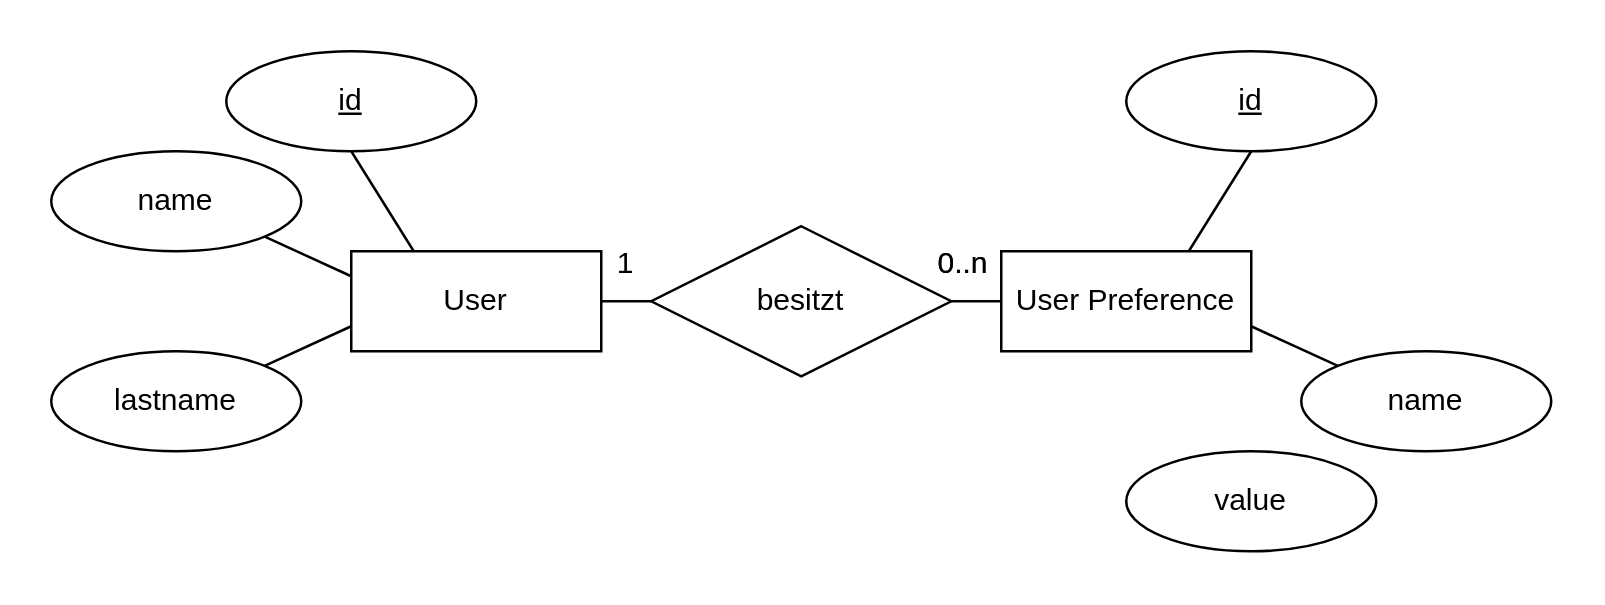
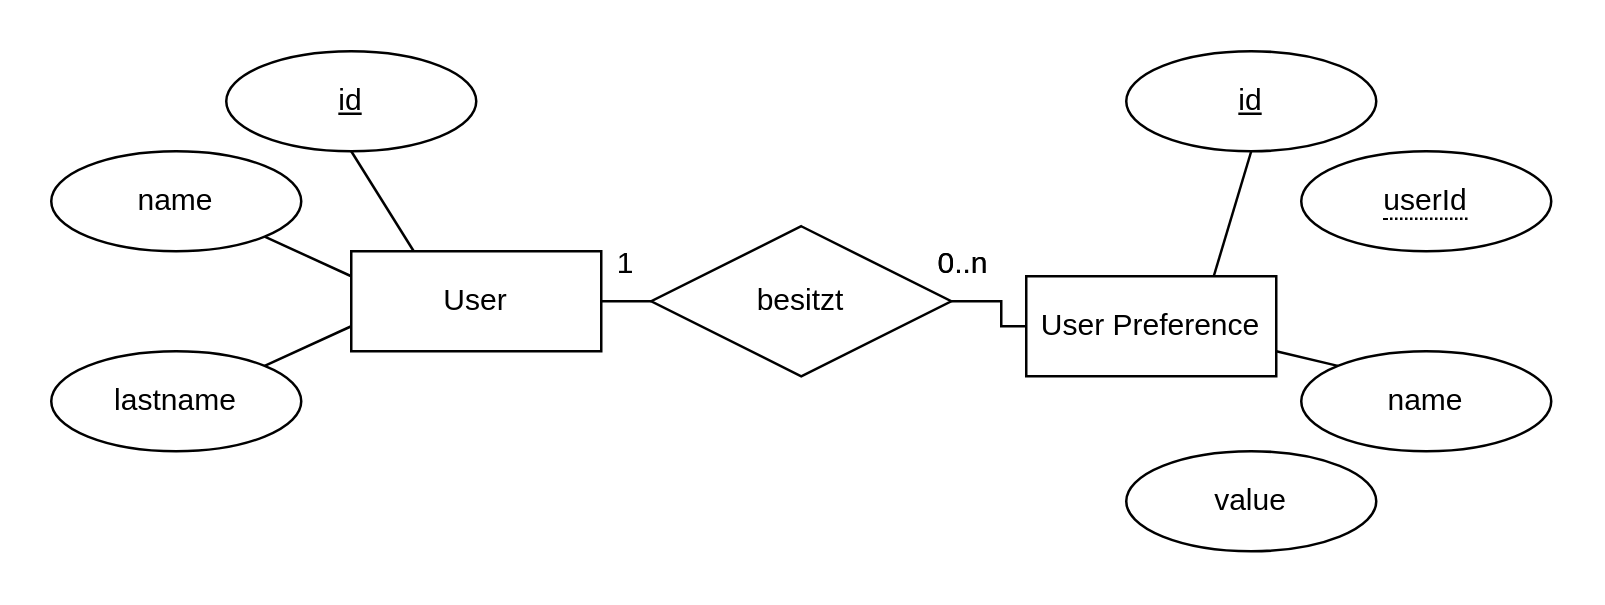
  <mxCell id="0" />
  <mxCell id="1" parent="0" />
  <mxCell id="2" value="User" style="whiteSpace=wrap;html=1;align=center;" vertex="1" parent="1"><mxGeometry x="140" y="100" width="100" height="40" as="geometry" /></mxCell>
- <mxCell id="3" value="User Preference" style="whiteSpace=wrap;html=1;align=center;" vertex="1" parent="1"><mxGeometry x="400" y="100" width="100" height="40" as="geometry" /></mxCell>
+ <mxCell id="3" value="User Preference" style="whiteSpace=wrap;html=1;align=center;" vertex="1" parent="1"><mxGeometry x="410" y="110" width="100" height="40" as="geometry" /></mxCell>
  <mxCell id="4" style="edgeStyle=orthogonalEdgeStyle;rounded=0;orthogonalLoop=1;jettySize=auto;html=1;entryX=0;entryY=0.5;entryDx=0;entryDy=0;endArrow=none;endFill=0;" edge="1" parent="1" source="6" target="3"><mxGeometry relative="1" as="geometry" /></mxCell>
  <mxCell id="5" style="edgeStyle=orthogonalEdgeStyle;rounded=0;orthogonalLoop=1;jettySize=auto;html=1;entryX=1;entryY=0.5;entryDx=0;entryDy=0;endArrow=none;endFill=0;" edge="1" parent="1" source="6" target="2"><mxGeometry relative="1" as="geometry" /></mxCell>
  <mxCell id="6" value="besitzt" style="shape=rhombus;perimeter=rhombusPerimeter;whiteSpace=wrap;html=1;align=center;" vertex="1" parent="1"><mxGeometry x="260" y="90" width="120" height="60" as="geometry" /></mxCell>
  <mxCell id="7" value="1" style="text;html=1;strokeColor=none;fillColor=none;align=center;verticalAlign=middle;whiteSpace=wrap;rounded=0;" vertex="1" parent="1"><mxGeometry x="220" y="90" width="60" height="30" as="geometry" /></mxCell>
  <mxCell id="8" value="0..n" style="text;html=1;strokeColor=none;fillColor=none;align=center;verticalAlign=middle;whiteSpace=wrap;rounded=0;" vertex="1" parent="1"><mxGeometry x="370" y="95" width="30" height="20" as="geometry" /></mxCell>
  <mxCell id="9" value="0..n" style="text;html=1;strokeColor=none;fillColor=none;align=center;verticalAlign=middle;whiteSpace=wrap;rounded=0;" vertex="1" parent="8"><mxGeometry width="30" height="20" as="geometry" /></mxCell>
  <mxCell id="10" style="edgeStyle=none;rounded=0;orthogonalLoop=1;jettySize=auto;html=1;exitX=0.5;exitY=1;exitDx=0;exitDy=0;entryX=0.25;entryY=0;entryDx=0;entryDy=0;endArrow=none;endFill=0;" edge="1" parent="1" source="11" target="2"><mxGeometry relative="1" as="geometry" /></mxCell>
  <mxCell id="11" value="id" style="ellipse;whiteSpace=wrap;html=1;align=center;fontStyle=4;" vertex="1" parent="1"><mxGeometry x="90" y="20" width="100" height="40" as="geometry" /></mxCell>
  <mxCell id="12" value="name" style="ellipse;whiteSpace=wrap;html=1;align=center;" vertex="1" parent="1"><mxGeometry x="20" y="60" width="100" height="40" as="geometry" /></mxCell>
  <mxCell id="13" style="rounded=0;orthogonalLoop=1;jettySize=auto;html=1;exitX=1;exitY=0;exitDx=0;exitDy=0;entryX=0;entryY=0.75;entryDx=0;entryDy=0;endArrow=none;endFill=0;" edge="1" parent="1" source="14" target="2"><mxGeometry relative="1" as="geometry" /></mxCell>
  <mxCell id="14" value="lastname" style="ellipse;whiteSpace=wrap;html=1;align=center;" vertex="1" parent="1"><mxGeometry x="20" y="140" width="100" height="40" as="geometry" /></mxCell>
  <mxCell id="15" value="" style="endArrow=none;html=1;rounded=0;entryX=1;entryY=1;entryDx=0;entryDy=0;exitX=0;exitY=0.25;exitDx=0;exitDy=0;" edge="1" parent="1" source="2" target="12"><mxGeometry width="50" height="50" relative="1" as="geometry"><mxPoint x="340" y="100" as="sourcePoint" /><mxPoint x="390" y="50" as="targetPoint" /></mxGeometry></mxCell>
  <mxCell id="16" style="edgeStyle=none;rounded=0;orthogonalLoop=1;jettySize=auto;html=1;exitX=0.5;exitY=1;exitDx=0;exitDy=0;entryX=0.75;entryY=0;entryDx=0;entryDy=0;endArrow=none;endFill=0;" edge="1" parent="1" source="17" target="3"><mxGeometry relative="1" as="geometry" /></mxCell>
  <mxCell id="17" value="id" style="ellipse;whiteSpace=wrap;html=1;align=center;fontStyle=4;" vertex="1" parent="1"><mxGeometry x="450" y="20" width="100" height="40" as="geometry" /></mxCell>
  <mxCell id="18" style="edgeStyle=none;rounded=0;orthogonalLoop=1;jettySize=auto;html=1;exitX=0;exitY=0;exitDx=0;exitDy=0;entryX=1;entryY=0.75;entryDx=0;entryDy=0;endArrow=none;endFill=0;" edge="1" parent="1" source="19" target="3"><mxGeometry relative="1" as="geometry" /></mxCell>
  <mxCell id="19" value="name" style="ellipse;whiteSpace=wrap;html=1;align=center;" vertex="1" parent="1"><mxGeometry x="520" y="140" width="100" height="40" as="geometry" /></mxCell>
  <mxCell id="20" value="value" style="ellipse;whiteSpace=wrap;html=1;align=center;" vertex="1" parent="1"><mxGeometry x="450" y="180" width="100" height="40" as="geometry" /></mxCell>
+ <mxCell id="21" value="&lt;span style=&quot;border-bottom: 1px dotted&quot;&gt;userId&lt;/span&gt;" style="ellipse;whiteSpace=wrap;html=1;align=center;" vertex="1" parent="1"><mxGeometry x="520" y="60" width="100" height="40" as="geometry" /></mxCell>
